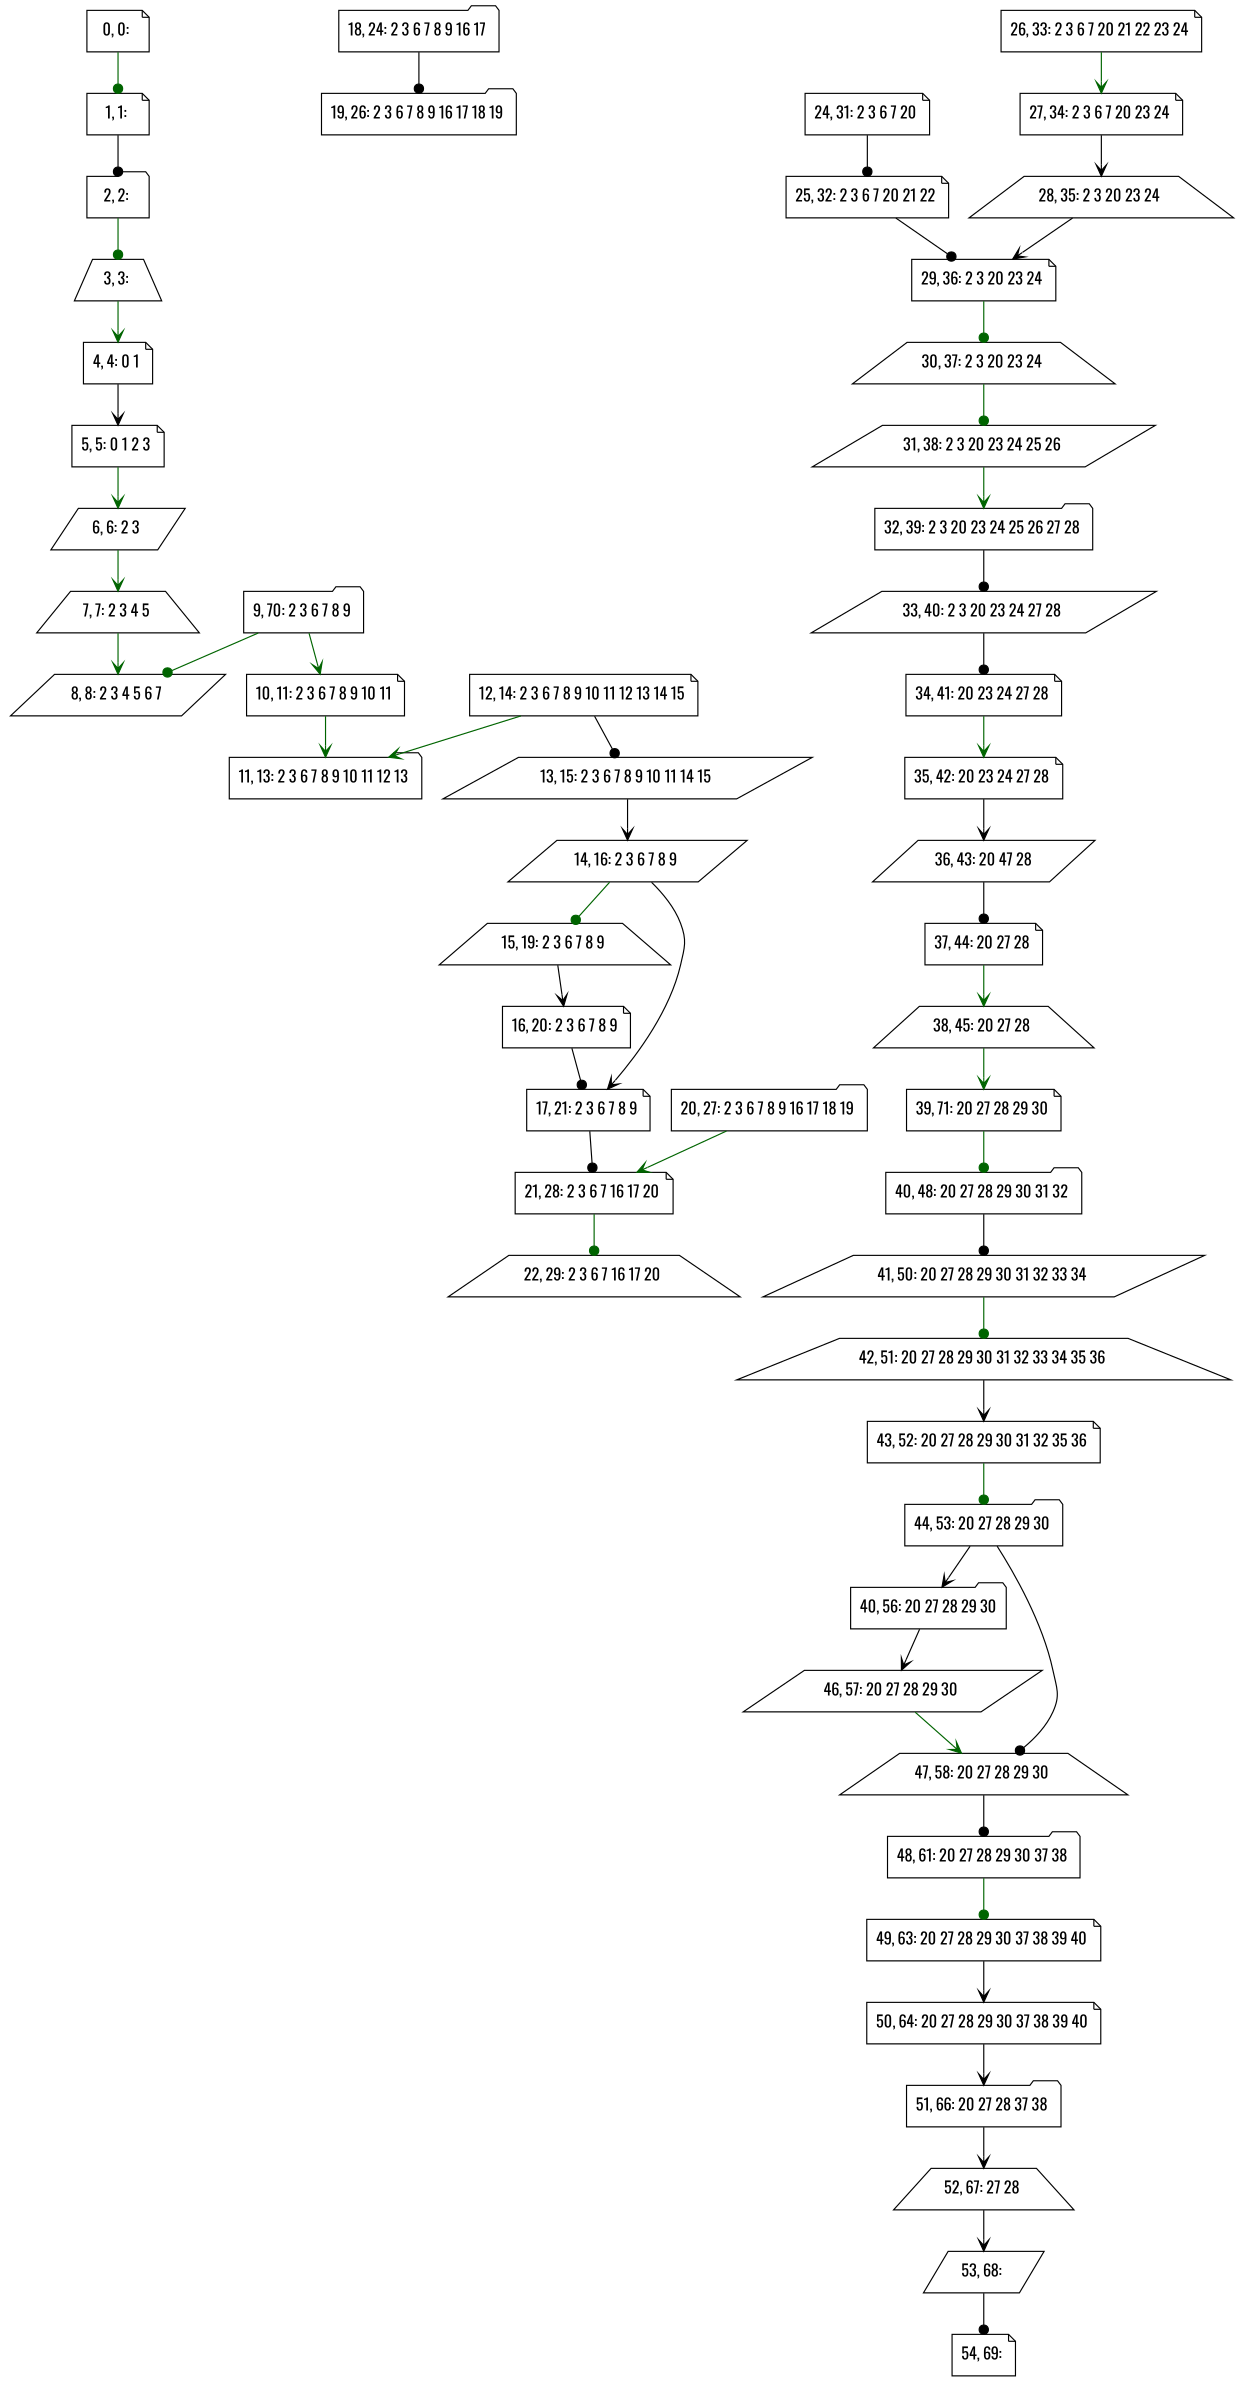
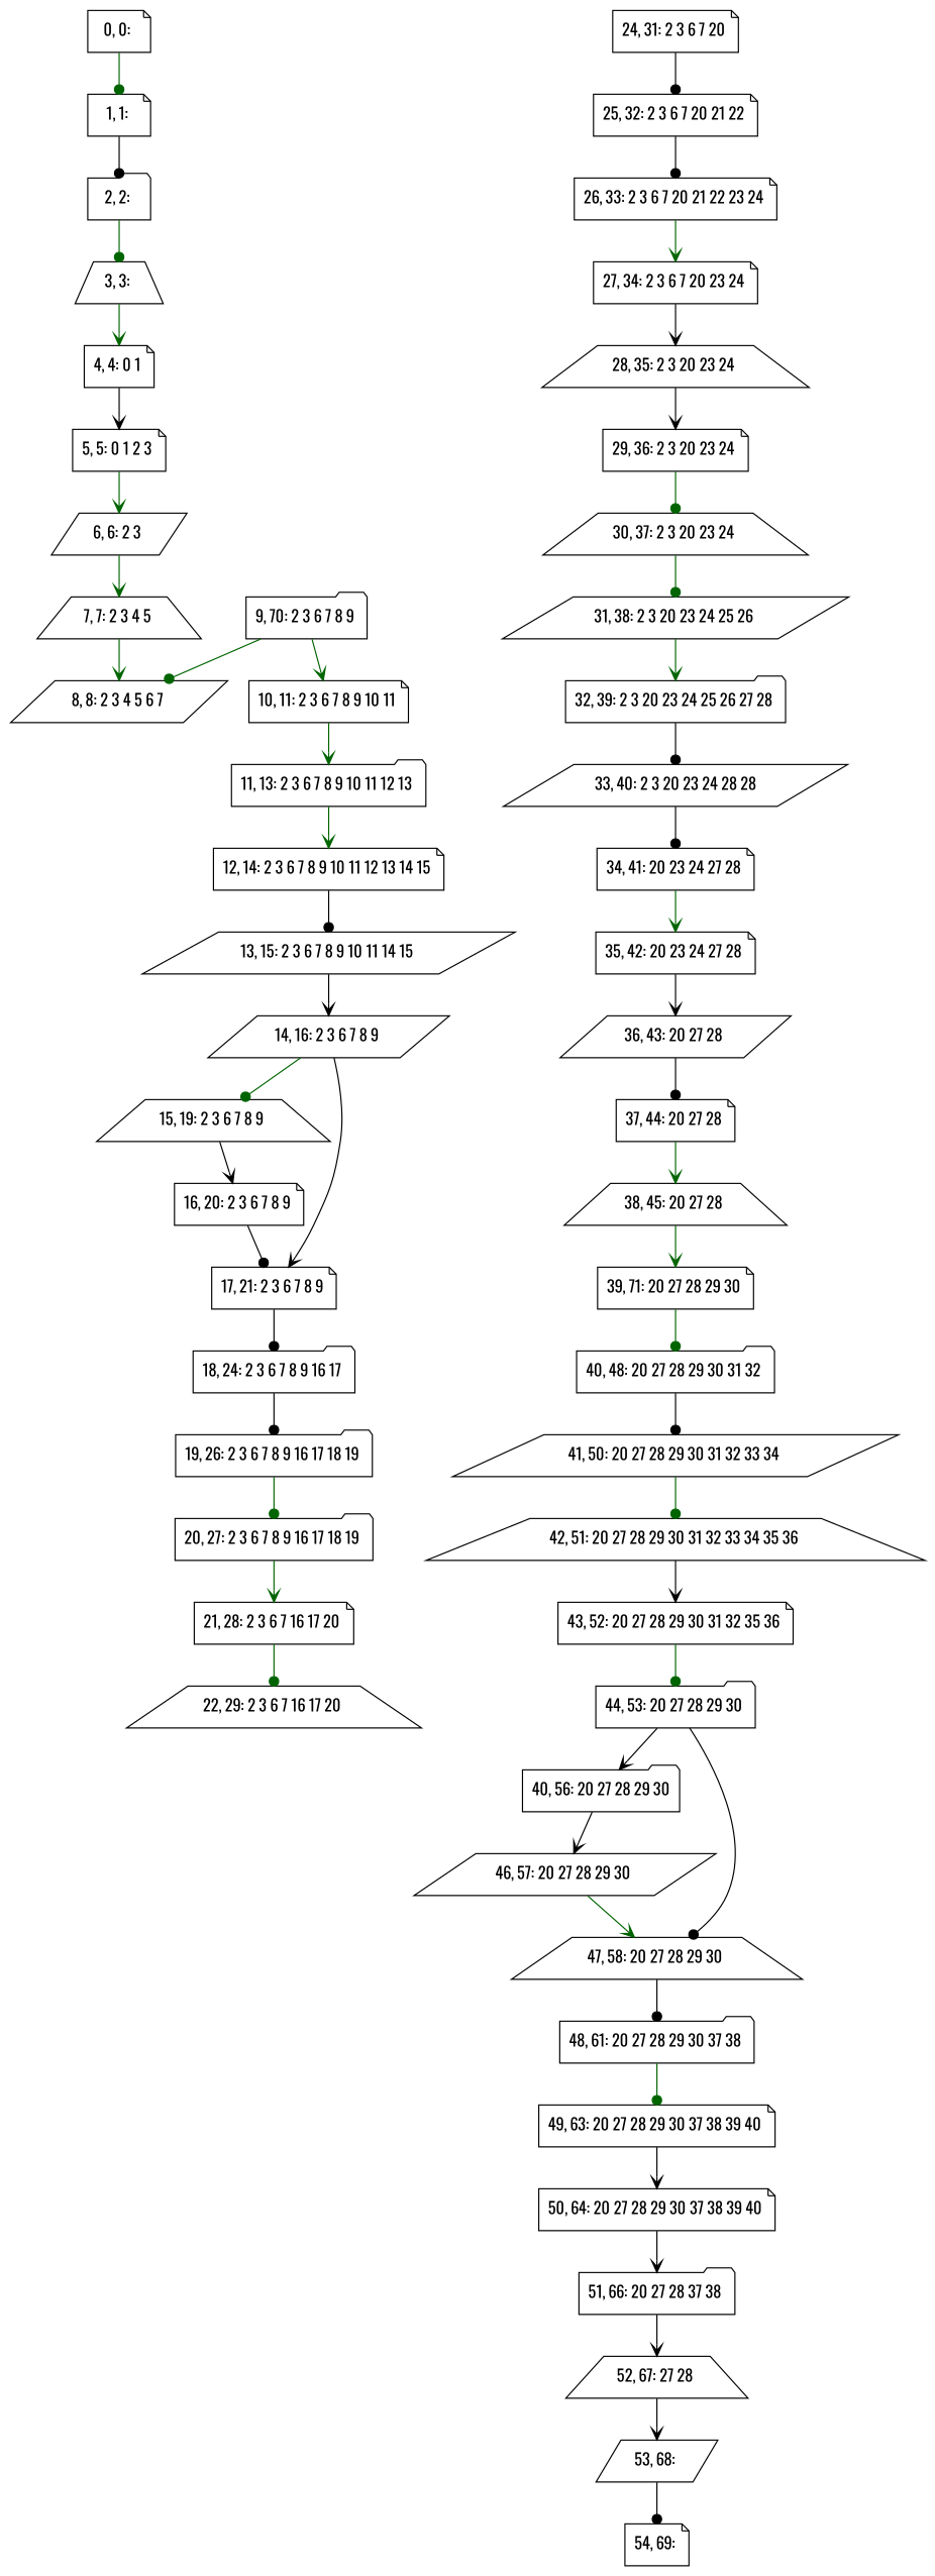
  digraph {
    fontname=Oswald
    node [fontname=Oswald shape=note]
    edge [arrowhead=vee color=black fontname=Oswald]
    n1 [label="0, 0: "]
    n2 [label="1, 1: "]
    n3 [label="2, 2: " shape=folder]
    n4 [label="3, 3: " shape=trapezium]
    n5 [label="4, 4: 0 1 "]
    n6 [label="5, 5: 0 1 2 3 "]
    n7 [label="6, 6: 2 3 " shape=parallelogram]
    n8 [label="7, 7: 2 3 4 5 " shape=trapezium]
    n9 [label="8, 8: 2 3 4 5 6 7 " shape=parallelogram]
    n10 [label="9, 70: 2 3 6 7 8 9 " shape=folder]
    n11 [label="10, 11: 2 3 6 7 8 9 10 11 "]
    n12 [label="11, 13: 2 3 6 7 8 9 10 11 12 13 " shape=folder]
    n13 [label="12, 14: 2 3 6 7 8 9 10 11 12 13 14 15 "]
    n14 [label="13, 15: 2 3 6 7 8 9 10 11 14 15 " shape=parallelogram]
    n15 [label="14, 16: 2 3 6 7 8 9 " shape=parallelogram]
    n16 [label="15, 19: 2 3 6 7 8 9 " shape=trapezium]
    n17 [label="17, 21: 2 3 6 7 8 9 "]
    n18 [label="16, 20: 2 3 6 7 8 9 "]
    n19 [label="18, 24: 2 3 6 7 8 9 16 17 " shape=folder]
    n20 [label="19, 26: 2 3 6 7 8 9 16 17 18 19 " shape=folder]
    n21 [label="20, 27: 2 3 6 7 8 9 16 17 18 19 " shape=folder]
    n22 [label="21, 28: 2 3 6 7 16 17 20 "]
    n23 [label="22, 29: 2 3 6 7 16 17 20 " shape=trapezium]
    n24 [label="24, 31: 2 3 6 7 20 "]
    n25 [label="25, 32: 2 3 6 7 20 21 22 "]
    n26 [label="26, 33: 2 3 6 7 20 21 22 23 24 "]
    n27 [label="27, 34: 2 3 6 7 20 23 24 "]
    n28 [label="28, 35: 2 3 20 23 24 " shape=trapezium]
    n29 [label="29, 36: 2 3 20 23 24 "]
    n30 [label="30, 37: 2 3 20 23 24 " shape=trapezium]
    n31 [label="31, 38: 2 3 20 23 24 25 26 " shape=parallelogram]
    n32 [label="32, 39: 2 3 20 23 24 25 26 27 28 " shape=folder]
-   n33 [label="33, 40: 2 3 20 23 24 27 28 " shape=parallelogram]
+   n33 [label="33, 40: 2 3 20 23 24 28 28" shape=parallelogram]
    n34 [label="34, 41: 20 23 24 27 28 "]
    n35 [label="35, 42: 20 23 24 27 28 "]
-   n36 [label="36, 43: 20 47 28" shape=parallelogram]
+   n36 [label="36, 43: 20 27 28 " shape=parallelogram]
    n37 [label="37, 44: 20 27 28 "]
    n38 [label="38, 45: 20 27 28 " shape=trapezium]
    n39 [label="39, 71: 20 27 28 29 30 "]
    n40 [label="40, 48: 20 27 28 29 30 31 32 " shape=folder]
    n41 [label="41, 50: 20 27 28 29 30 31 32 33 34 " shape=parallelogram]
    n42 [label="42, 51: 20 27 28 29 30 31 32 33 34 35 36 " shape=trapezium]
    n43 [label="43, 52: 20 27 28 29 30 31 32 35 36 "]
    n44 [label="44, 53: 20 27 28 29 30 " shape=folder]
    n45 [label="40, 56: 20 27 28 29 30" shape=folder]
    n46 [label="47, 58: 20 27 28 29 30 " shape=trapezium]
    n47 [label="46, 57: 20 27 28 29 30 " shape=parallelogram]
    n48 [label="48, 61: 20 27 28 29 30 37 38 " shape=folder]
    n49 [label="49, 63: 20 27 28 29 30 37 38 39 40 "]
    n50 [label="50, 64: 20 27 28 29 30 37 38 39 40 "]
    n51 [label="51, 66: 20 27 28 37 38 " shape=folder]
    n52 [label="52, 67: 27 28 " shape=trapezium]
    n53 [label="53, 68: " shape=parallelogram]
    n54 [label="54, 69: "]
    n1 -> n2 [arrowhead=dot color=darkgreen]
    n2 -> n3 [arrowhead=dot]
    n3 -> n4 [arrowhead=dot color=darkgreen]
    n4 -> n5 [color=darkgreen]
    n5 -> n6
    n6 -> n7 [color=darkgreen]
    n7 -> n8 [color=darkgreen]
    n8 -> n9 [color=darkgreen]
    n10 -> n9 [arrowhead=dot color=darkgreen]
    n10 -> n11 [color=darkgreen]
    n11 -> n12 [color=darkgreen]
-   n13 -> n12 [color=darkgreen]
+   n12 -> n13 [color=darkgreen]
    n13 -> n14 [arrowhead=dot]
    n14 -> n15
    n15 -> n16 [arrowhead=dot color=darkgreen]
    n15 -> n17
    n16 -> n18
-   n17 -> n22 [arrowhead=dot]
+   n17 -> n19 [arrowhead=dot]
    n18 -> n17 [arrowhead=dot]
    n19 -> n20 [arrowhead=dot]
+   n20 -> n21 [arrowhead=dot color=darkgreen]
    n21 -> n22 [color=darkgreen]
    n22 -> n23 [arrowhead=dot color=darkgreen]
    n24 -> n25 [arrowhead=dot]
-   n25 -> n29 [arrowhead=dot]
+   n25 -> n26 [arrowhead=dot]
    n26 -> n27 [color=darkgreen]
    n27 -> n28
    n28 -> n29
    n29 -> n30 [arrowhead=dot color=darkgreen]
    n30 -> n31 [arrowhead=dot color=darkgreen]
    n31 -> n32 [color=darkgreen]
    n32 -> n33 [arrowhead=dot]
    n33 -> n34 [arrowhead=dot]
    n34 -> n35 [color=darkgreen]
    n35 -> n36
    n36 -> n37 [arrowhead=dot]
    n37 -> n38 [color=darkgreen]
    n38 -> n39 [color=darkgreen]
    n39 -> n40 [arrowhead=dot color=darkgreen]
    n40 -> n41 [arrowhead=dot]
    n41 -> n42 [arrowhead=dot color=darkgreen]
    n42 -> n43
    n43 -> n44 [arrowhead=dot color=darkgreen]
    n44 -> n45
    n44 -> n46 [arrowhead=dot]
    n45 -> n47
    n46 -> n48 [arrowhead=dot]
    n47 -> n46 [color=darkgreen]
    n48 -> n49 [arrowhead=dot color=darkgreen]
    n49 -> n50
    n50 -> n51
    n51 -> n52
    n52 -> n53
    n53 -> n54 [arrowhead=dot]
  }
